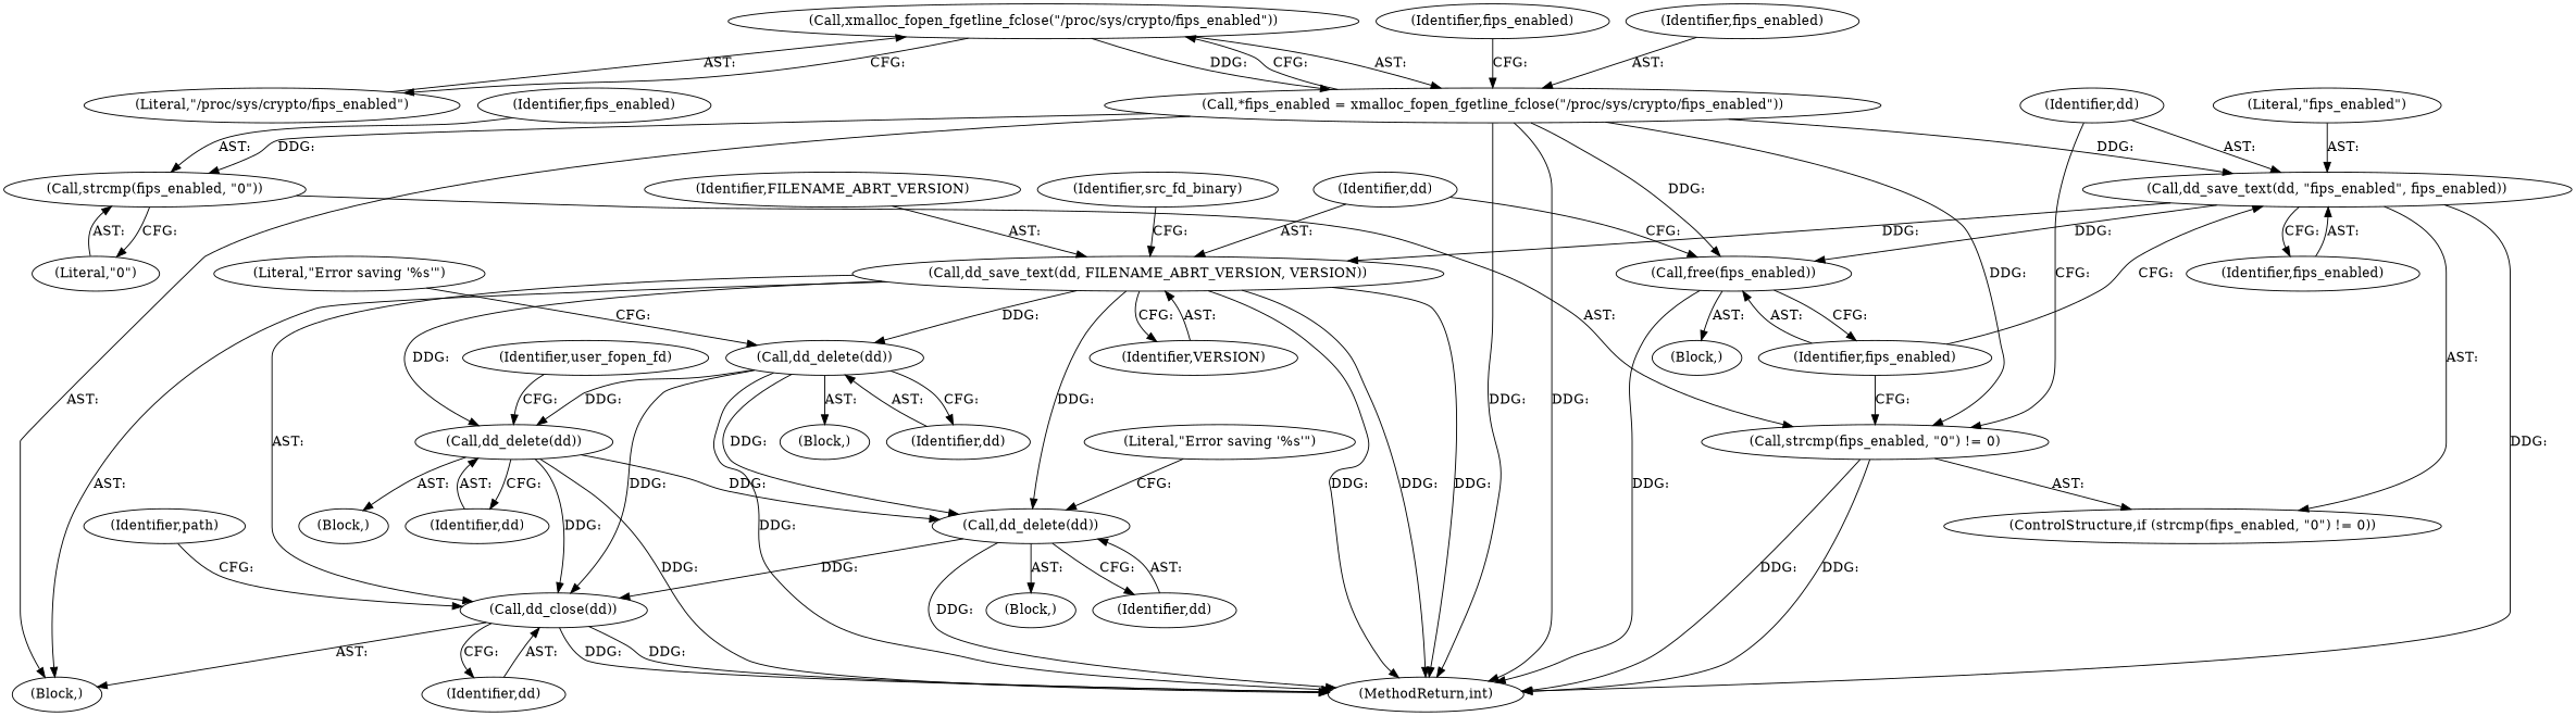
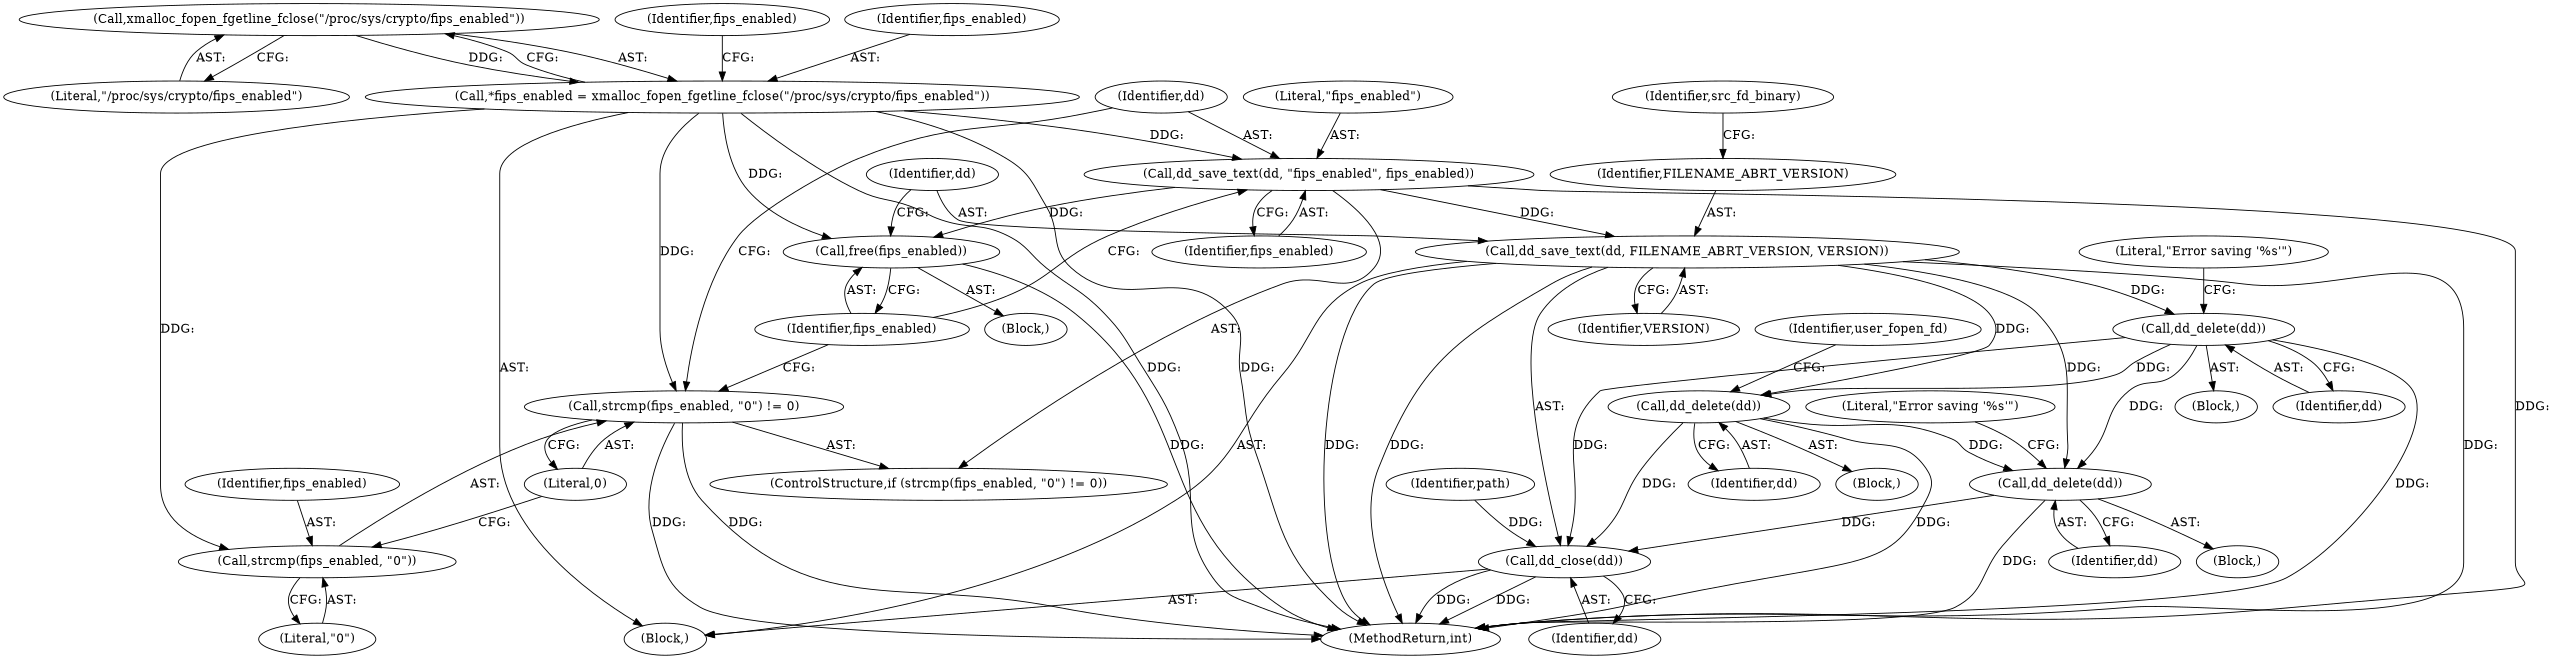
  digraph {
    n1 [label="(Call,xmalloc_fopen_fgetline_fclose(\"/proc/sys/crypto/fips_enabled\"))"]
    n2 [label="(Call,*fips_enabled = xmalloc_fopen_fgetline_fclose(\"/proc/sys/crypto/fips_enabled\"))"]
    n3 [label="(Literal,\"/proc/sys/crypto/fips_enabled\")"]
    n4 [label="(Call,strcmp(fips_enabled, \"0\") != 0)"]
    n5 [label="(Call,strcmp(fips_enabled, \"0\"))"]
    n6 [label="(Call,dd_save_text(dd, \"fips_enabled\", fips_enabled))"]
    n7 [label="(Call,free(fips_enabled))"]
    n8 [label="(MethodReturn,int)"]
    n9 [label="(Block,)"]
    n10 [label="(ControlStructure,if (strcmp(fips_enabled, \"0\") != 0))"]
+   n11 [label="(Literal,0)"]
    n12 [label="(Literal,\"0\")"]
    n13 [label="(Call,dd_save_text(dd, FILENAME_ABRT_VERSION, VERSION))"]
    n14 [label="(Identifier,fips_enabled)"]
    n15 [label="(Identifier,fips_enabled)"]
    n16 [label="(Block,)"]
    n17 [label="(Call,dd_delete(dd))"]
    n18 [label="(Call,dd_delete(dd))"]
    n19 [label="(Call,dd_delete(dd))"]
    n20 [label="(Call,dd_close(dd))"]
    n21 [label="(Identifier,VERSION)"]
    n22 [label="(Block,)"]
    n23 [label="(Identifier,dd)"]
    n24 [label="(Identifier,dd)"]
    n25 [label="(Block,)"]
    n26 [label="(Block,)"]
    n27 [label="(Identifier,dd)"]
    n28 [label="(Identifier,dd)"]
    n29 [label="(Identifier,user_fopen_fd)"]
    n30 [label="(Literal,\"Error saving '%s'\")"]
    n31 [label="(Identifier,fips_enabled)"]
    n32 [label="(Identifier,FILENAME_ABRT_VERSION)"]
    n33 [label="(Identifier,src_fd_binary)"]
    n34 [label="(Identifier,path)"]
    n35 [label="(Identifier,dd)"]
    n36 [label="(Identifier,fips_enabled)"]
    n37 [label="(Identifier,fips_enabled)"]
    n38 [label="(Identifier,dd)"]
    n39 [label="(Literal,\"fips_enabled\")"]
    n40 [label="(Literal,\"Error saving '%s'\")"]
    n1 -> n2 [label="AST: "]
    n1 -> n2 [label="DDG: "]
    n1 -> n3 [label="CFG: "]
    n2 -> n1 [label="CFG: "]
    n2 -> n4 [label="DDG: "]
    n2 -> n5 [label="DDG: "]
    n2 -> n6 [label="DDG: "]
    n2 -> n7 [label="DDG: "]
    n2 -> n8 [label="DDG: "]
    n2 -> n8 [label="DDG: "]
    n2 -> n9 [label="AST: "]
    n3 -> n1 [label="AST: "]
    n4 -> n8 [label="DDG: "]
    n4 -> n8 [label="DDG: "]
    n4 -> n10 [label="AST: "]
+   n4 -> n11 [label="CFG: "]
    n5 -> n4 [label="AST: "]
    n5 -> n12 [label="CFG: "]
    n6 -> n7 [label="DDG: "]
    n6 -> n8 [label="DDG: "]
    n6 -> n10 [label="AST: "]
    n6 -> n13 [label="DDG: "]
    n6 -> n14 [label="CFG: "]
    n7 -> n8 [label="DDG: "]
    n7 -> n15 [label="CFG: "]
    n7 -> n16 [label="AST: "]
+   n11 -> n4 [label="AST: "]
+   n11 -> n5 [label="CFG: "]
    n12 -> n5 [label="AST: "]
    n13 -> n8 [label="DDG: "]
    n13 -> n8 [label="DDG: "]
    n13 -> n8 [label="DDG: "]
    n13 -> n9 [label="AST: "]
    n13 -> n17 [label="DDG: "]
    n13 -> n18 [label="DDG: "]
    n13 -> n19 [label="DDG: "]
    n13 -> n20 [label="AST: "]
    n13 -> n21 [label="CFG: "]
    n14 -> n6 [label="AST: "]
    n15 -> n4 [label="CFG: "]
    n15 -> n6 [label="CFG: "]
    n15 -> n7 [label="AST: "]
    n17 -> n8 [label="DDG: "]
    n17 -> n18 [label="DDG: "]
    n17 -> n19 [label="DDG: "]
    n17 -> n20 [label="DDG: "]
    n17 -> n22 [label="AST: "]
    n17 -> n23 [label="CFG: "]
    n18 -> n8 [label="DDG: "]
    n18 -> n19 [label="DDG: "]
    n18 -> n20 [label="DDG: "]
    n18 -> n24 [label="CFG: "]
    n18 -> n25 [label="AST: "]
    n19 -> n8 [label="DDG: "]
    n19 -> n20 [label="DDG: "]
    n19 -> n26 [label="AST: "]
    n19 -> n27 [label="CFG: "]
    n20 -> n8 [label="DDG: "]
    n20 -> n8 [label="DDG: "]
    n20 -> n9 [label="AST: "]
    n20 -> n28 [label="CFG: "]
    n21 -> n13 [label="AST: "]
    n23 -> n17 [label="AST: "]
    n24 -> n18 [label="AST: "]
    n27 -> n19 [label="AST: "]
    n28 -> n20 [label="AST: "]
    n29 -> n18 [label="CFG: "]
    n30 -> n17 [label="CFG: "]
    n31 -> n2 [label="CFG: "]
    n32 -> n13 [label="AST: "]
-   n33 -> n13 [label="CFG: "]
-   n34 -> n20 [label="CFG: "]
+   n33 -> n32 [label="CFG: "]
+   n34 -> n20 [label="DDG: "]
    n35 -> n4 [label="CFG: "]
    n35 -> n6 [label="AST: "]
    n36 -> n5 [label="AST: "]
    n37 -> n2 [label="AST: "]
    n38 -> n7 [label="CFG: "]
    n38 -> n13 [label="AST: "]
    n39 -> n6 [label="AST: "]
    n40 -> n19 [label="CFG: "]
  }
